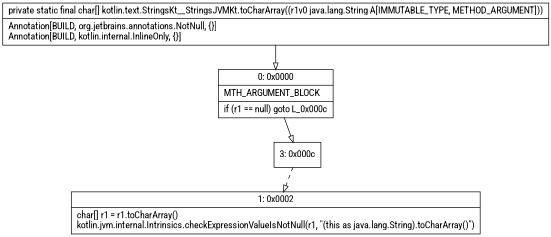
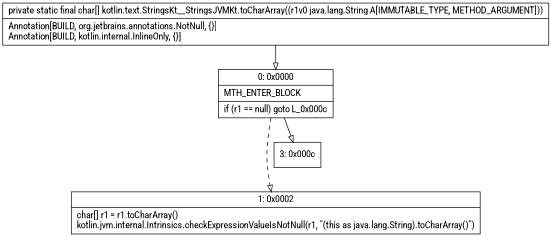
  digraph {
    fontname="Roboto Condensed"
    node [fontname="Roboto Condensed" shape=record]
    edge [arrowhead=onormal fontname="Roboto Condensed"]
-   n1 [label="{0\:\ 0x0000|MTH_ARGUMENT_BLOCK\l|if (r1 == null) goto L_0x000c\l}"]
+   n1 [label="{0\:\ 0x0000|MTH_ENTER_BLOCK\l|if (r1 == null) goto L_0x000c\l}"]
    n2 [label="{1\:\ 0x0002|char[] r1 = r1.toCharArray()\lkotlin.jvm.internal.Intrinsics.checkExpressionValueIsNotNull(r1, \"(this as java.lang.String).toCharArray()\")\l}"]
    n3 [label="{3\:\ 0x000c}"]
    n4 [label="{private static final char[] kotlin.text.StringsKt__StringsJVMKt.toCharArray((r1v0 java.lang.String A[IMMUTABLE_TYPE, METHOD_ARGUMENT]))  | Annotation[BUILD, org.jetbrains.annotations.NotNull, \{\}]\lAnnotation[BUILD, kotlin.internal.InlineOnly, \{\}]\l}"]
-   n3 -> n2 [style=dashed]
+   n1 -> n2 [style=dashed]
    n1 -> n3
    n4 -> n1
  }
